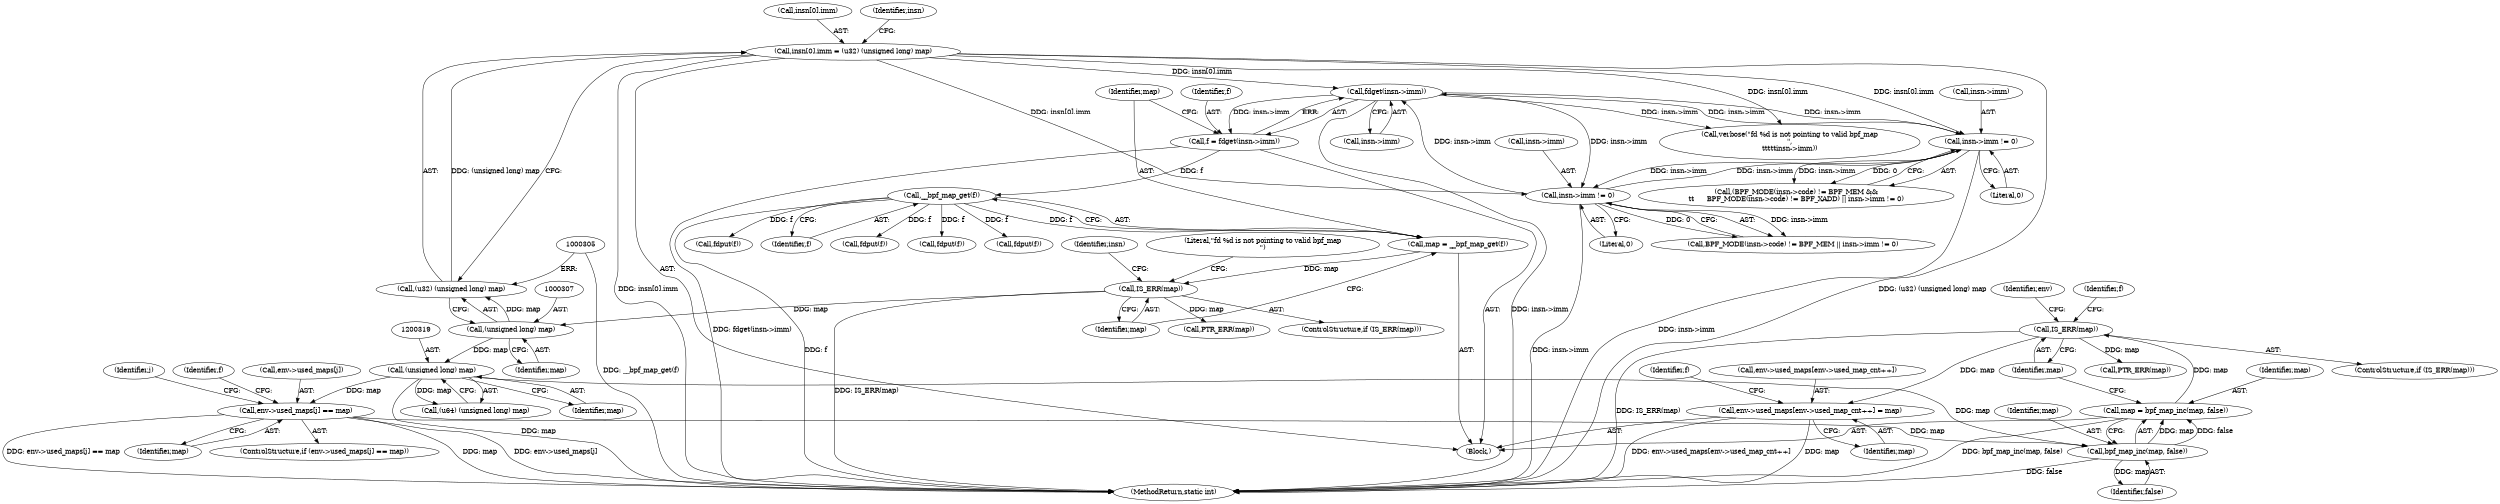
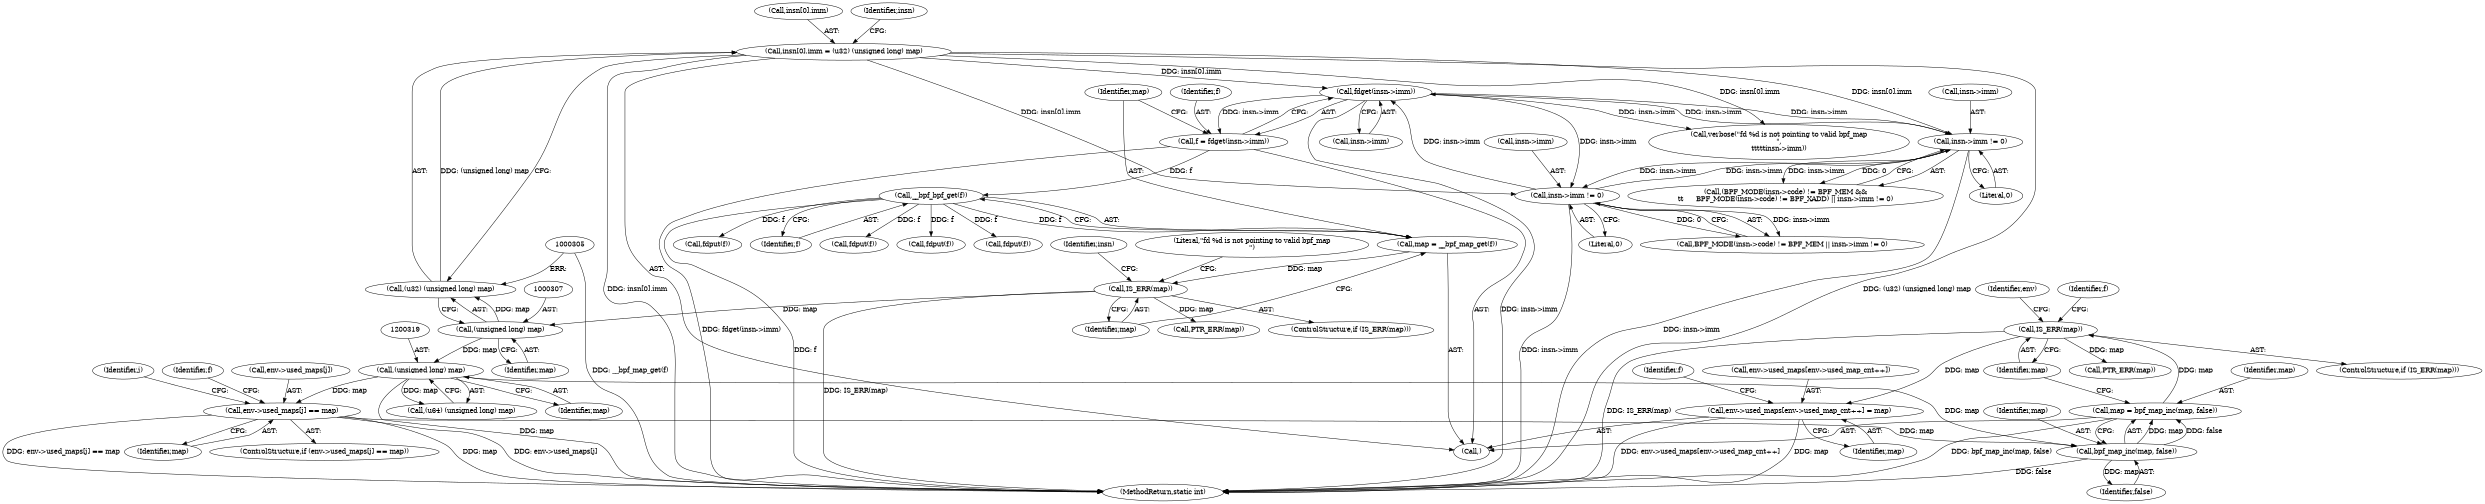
  digraph {
    n1 [label="(Call,env->used_maps[env->used_map_cnt++] = map)"]
    n2 [label="(Identifier,map)"]
    n3 [label="(MethodReturn,static int)"]
-   n4 [label="(Block,)"]
+   n4 [label="(Call,)"]
    n5 [label="(Call,IS_ERR(map))"]
    n6 [label="(Call,PTR_ERR(map))"]
    n7 [label="(ControlStructure,if (IS_ERR(map)))"]
    n8 [label="(Identifier,map)"]
    n9 [label="(Call,map = bpf_map_inc(map, false))"]
    n10 [label="(Call,bpf_map_inc(map, false))"]
    n11 [label="(Identifier,false)"]
    n12 [label="(Call,env->used_maps[j] == map)"]
    n13 [label="(Identifier,map)"]
    n14 [label="(ControlStructure,if (env->used_maps[j] == map))"]
    n15 [label="(Call,(unsigned long) map)"]
    n16 [label="(Identifier,map)"]
    n17 [label="(Call,(u64) (unsigned long) map)"]
    n18 [label="(Call,(unsigned long) map)"]
    n19 [label="(Call,(u32) (unsigned long) map)"]
    n20 [label="(Identifier,map)"]
    n21 [label="(Call,insn[0].imm = (u32) (unsigned long) map)"]
    n22 [label="(Call,IS_ERR(map))"]
    n23 [label="(Identifier,map)"]
    n24 [label="(Call,PTR_ERR(map))"]
    n25 [label="(ControlStructure,if (IS_ERR(map)))"]
    n26 [label="(Call,map = __bpf_map_get(f))"]
-   n27 [label="(Call,__bpf_map_get(f))"]
+   n27 [label="(Call,__bpf_bpf_get(f))"]
    n28 [label="(Call,fdput(f))"]
    n29 [label="(Call,fdput(f))"]
    n30 [label="(Call,fdput(f))"]
    n31 [label="(Identifier,f)"]
    n32 [label="(Call,fdput(f))"]
    n33 [label="(Call,f = fdget(insn->imm))"]
    n34 [label="(Call,fdget(insn->imm))"]
    n35 [label="(Call,insn->imm != 0)"]
    n36 [label="(Call,insn->imm != 0)"]
    n37 [label="(Call,verbose(\"fd %d is not pointing to valid bpf_map\n\",\n\t\t\t\t\tinsn->imm))"]
    n38 [label="(Call,insn->imm)"]
    n39 [label="(Literal,0)"]
    n40 [label="(Call,(BPF_MODE(insn->code) != BPF_MEM &&\n\t\t      BPF_MODE(insn->code) != BPF_XADD) || insn->imm != 0)"]
    n41 [label="(Call,BPF_MODE(insn->code) != BPF_MEM || insn->imm != 0)"]
    n42 [label="(Literal,0)"]
    n43 [label="(Identifier,map)"]
    n44 [label="(Identifier,insn)"]
    n45 [label="(Identifier,f)"]
    n46 [label="(Identifier,f)"]
    n47 [label="(Identifier,map)"]
    n48 [label="(Identifier,f)"]
    n49 [label="(Call,env->used_maps[env->used_map_cnt++])"]
    n50 [label="(Call,env->used_maps[j])"]
    n51 [label="(Identifier,map)"]
    n52 [label="(Literal,\"fd %d is not pointing to valid bpf_map\n\")"]
    n53 [label="(Call,insn[0].imm)"]
    n54 [label="(Call,insn->imm)"]
    n55 [label="(Identifier,insn)"]
    n56 [label="(Identifier,env)"]
    n57 [label="(Call,insn->imm)"]
    n58 [label="(Identifier,f)"]
    n59 [label="(Identifier,j)"]
    n60 [label=1200319]
    1000307
    1000305
    n1 -> n2 [label="CFG: "]
    n1 -> n3 [label="DDG: map"]
    n1 -> n3 [label="DDG: env->used_maps[env->used_map_cnt++]"]
    n1 -> n4 [label="AST: "]
    n2 -> n1 [label="AST: "]
    n5 -> n1 [label="DDG: map"]
    n5 -> n3 [label="DDG: IS_ERR(map)"]
    n5 -> n6 [label="DDG: map"]
    n5 -> n7 [label="AST: "]
    n5 -> n8 [label="CFG: "]
    n8 -> n5 [label="AST: "]
    n8 -> n9 [label="CFG: "]
    n9 -> n3 [label="DDG: bpf_map_inc(map, false)"]
    n9 -> n4 [label="AST: "]
    n9 -> n5 [label="DDG: map"]
    n9 -> n10 [label="CFG: "]
    n10 -> n3 [label="DDG: false"]
    n10 -> n9 [label="AST: "]
    n10 -> n9 [label="DDG: map"]
    n10 -> n9 [label="DDG: false"]
    n10 -> n11 [label="DDG: map"]
    n11 -> n10 [label="AST: "]
    n12 -> n3 [label="DDG: env->used_maps[j] == map"]
    n12 -> n3 [label="DDG: map"]
    n12 -> n3 [label="DDG: env->used_maps[j]"]
    n12 -> n10 [label="DDG: map"]
    n12 -> n13 [label="CFG: "]
    n12 -> n14 [label="AST: "]
    n13 -> n12 [label="AST: "]
    n15 -> n3 [label="DDG: map"]
    n15 -> n10 [label="DDG: map"]
    n15 -> n12 [label="DDG: map"]
    n15 -> n16 [label="CFG: "]
    n15 -> n17 [label="AST: "]
    n15 -> n17 [label="DDG: map"]
    n16 -> n15 [label="AST: "]
    n17 -> n15 [label="CFG: "]
    n18 -> n15 [label="DDG: map"]
    n18 -> n19 [label="AST: "]
    n18 -> n19 [label="DDG: map"]
    n18 -> n20 [label="CFG: "]
    n19 -> n18 [label="CFG: "]
    n19 -> n21 [label="AST: "]
    n19 -> n21 [label="DDG: (unsigned long) map"]
    n20 -> n18 [label="AST: "]
    n21 -> n3 [label="DDG: (u32) (unsigned long) map"]
    n21 -> n3 [label="DDG: insn[0].imm"]
    n21 -> n4 [label="AST: "]
    n21 -> n19 [label="CFG: "]
    n21 -> n34 [label="DDG: insn[0].imm"]
    n21 -> n35 [label="DDG: insn[0].imm"]
    n21 -> n36 [label="DDG: insn[0].imm"]
    n21 -> n37 [label="DDG: insn[0].imm"]
    n22 -> n3 [label="DDG: IS_ERR(map)"]
    n22 -> n18 [label="DDG: map"]
    n22 -> n23 [label="CFG: "]
    n22 -> n24 [label="DDG: map"]
    n22 -> n25 [label="AST: "]
    n23 -> n22 [label="AST: "]
    n23 -> n26 [label="CFG: "]
    n26 -> n4 [label="AST: "]
    n26 -> n22 [label="DDG: map"]
    n26 -> n27 [label="CFG: "]
    n27 -> n3 [label="DDG: f"]
    n27 -> n26 [label="AST: "]
    n27 -> n26 [label="DDG: f"]
    n27 -> n28 [label="DDG: f"]
    n27 -> n29 [label="DDG: f"]
    n27 -> n30 [label="DDG: f"]
    n27 -> n31 [label="CFG: "]
    n27 -> n32 [label="DDG: f"]
    n31 -> n27 [label="AST: "]
    n33 -> n3 [label="DDG: fdget(insn->imm)"]
    n33 -> n4 [label="AST: "]
    n33 -> n27 [label="DDG: f"]
-   n33 -> n34 [label="ERR: "]
+   n33 -> n34 [label="CFG: "]
    n34 -> n3 [label="DDG: insn->imm"]
    n34 -> n33 [label="AST: "]
    n34 -> n33 [label="DDG: insn->imm"]
    n34 -> n35 [label="DDG: insn->imm"]
    n34 -> n36 [label="DDG: insn->imm"]
    n34 -> n37 [label="DDG: insn->imm"]
    n34 -> n38 [label="CFG: "]
    n35 -> n3 [label="DDG: insn->imm"]
    n35 -> n34 [label="DDG: insn->imm"]
    n35 -> n36 [label="DDG: insn->imm"]
    n35 -> n39 [label="CFG: "]
    n35 -> n40 [label="AST: "]
    n35 -> n40 [label="DDG: insn->imm"]
    n35 -> n40 [label="DDG: 0"]
    n36 -> n3 [label="DDG: insn->imm"]
    n36 -> n34 [label="DDG: insn->imm"]
    n36 -> n35 [label="DDG: insn->imm"]
    n36 -> n41 [label="AST: "]
    n36 -> n41 [label="DDG: insn->imm"]
    n36 -> n41 [label="DDG: 0"]
    n36 -> n42 [label="CFG: "]
    n38 -> n34 [label="AST: "]
    n39 -> n35 [label="AST: "]
    n40 -> n35 [label="CFG: "]
    n41 -> n36 [label="CFG: "]
    n42 -> n36 [label="AST: "]
    n43 -> n26 [label="AST: "]
    n43 -> n33 [label="CFG: "]
    n44 -> n22 [label="CFG: "]
    n45 -> n33 [label="AST: "]
    n46 -> n12 [label="CFG: "]
    n47 -> n10 [label="AST: "]
    n48 -> n1 [label="CFG: "]
    n49 -> n1 [label="AST: "]
    n50 -> n12 [label="AST: "]
    n51 -> n9 [label="AST: "]
    n52 -> n22 [label="CFG: "]
    n53 -> n21 [label="AST: "]
    n54 -> n35 [label="AST: "]
    n55 -> n21 [label="CFG: "]
    n56 -> n5 [label="CFG: "]
    n57 -> n36 [label="AST: "]
    n58 -> n5 [label="CFG: "]
    n59 -> n12 [label="CFG: "]
    n60 -> n15 [label="AST: "]
    1000307 -> n18 [label="AST: "]
    1000305 -> n3 [label="DDG: __bpf_map_get(f)"]
    1000305 -> n19 [label="ERR: "]
  }
